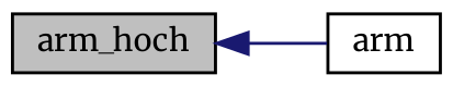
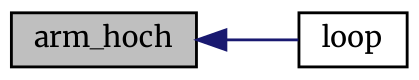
  digraph {
    rankdir=LR
    fontname=Merriweather
    node [color=black fontname=Merriweather fontsize=10 shape=record style=filled]
    n1 [fillcolor=grey75 fontcolor=black height=0.2 label=arm_hoch width=0.4]
-   n2 [fillcolor=white height=0.2 label=arm width=0.4]
+   n2 [fillcolor=white height=0.2 label=loop width=0.4]
    n1 -> n2 [color=midnightblue dir=back fontname=Merriweather fontsize=10 labelfontname=Helvetica labelfontsize=10 style=solid]
  }
